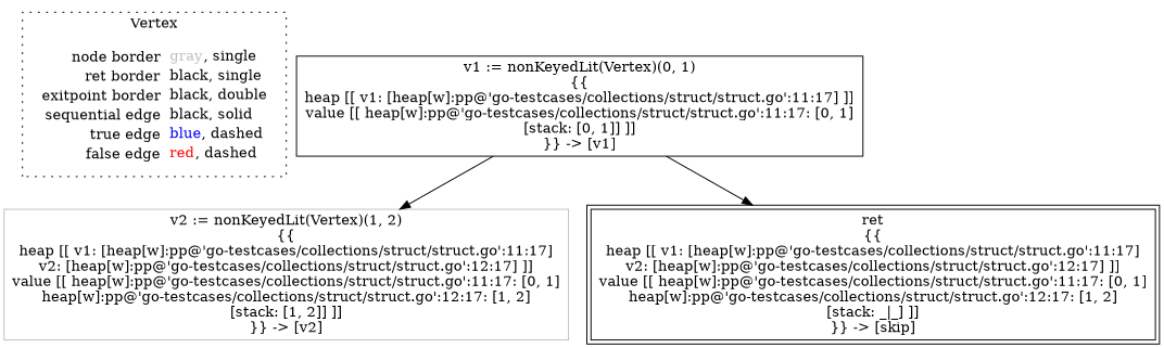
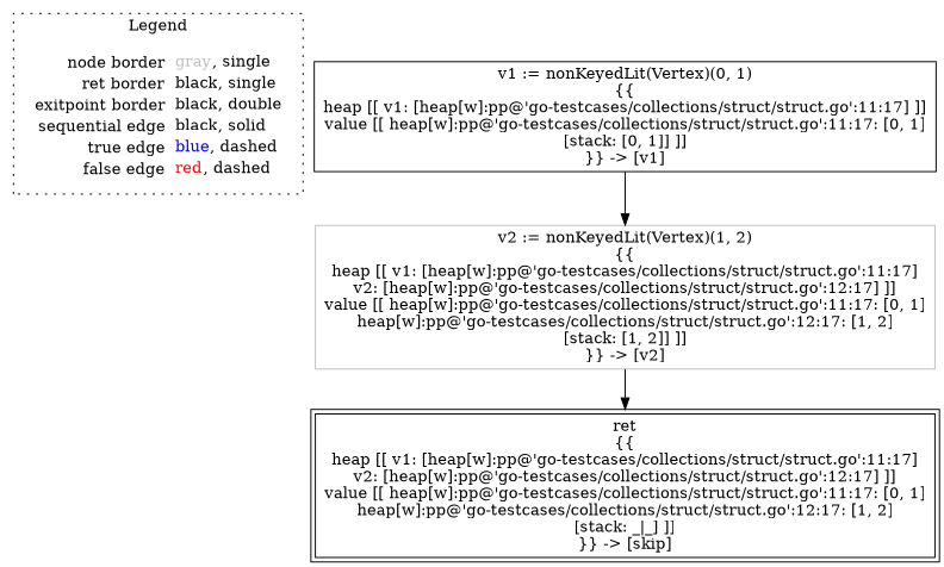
  digraph {
    node [shape=rect color=black]
    edge [color=black]
    n1 [label=<<table border="0" cellpadding="2" cellspacing="0" cellborder="0"><tr><td align="right">node border&nbsp;</td><td align="left"><font color="gray">gray</font>, single</td></tr><tr><td align="right">ret border&nbsp;</td><td align="left"><font color="black">black</font>, single</td></tr><tr><td align="right">exitpoint border&nbsp;</td><td align="left"><font color="black">black</font>, double</td></tr><tr><td align="right">sequential edge&nbsp;</td><td align="left"><font color="black">black</font>, solid</td></tr><tr><td align="right">true edge&nbsp;</td><td align="left"><font color="blue">blue</font>, dashed</td></tr><tr><td align="right">false edge&nbsp;</td><td align="left"><font color="red">red</font>, dashed</td></tr></table>> shape=plaintext color=""]
    n2 [label=<v1 := nonKeyedLit(Vertex)(0, 1)<BR/>{{<BR/>heap [[ v1: [heap[w]:pp@'go-testcases/collections/struct/struct.go':11:17] ]]<BR/>value [[ heap[w]:pp@'go-testcases/collections/struct/struct.go':11:17: [0, 1]<BR/>[stack: [0, 1]] ]]<BR/>}} -&gt; [v1]>]
    n3 [color=gray label=<v2 := nonKeyedLit(Vertex)(1, 2)<BR/>{{<BR/>heap [[ v1: [heap[w]:pp@'go-testcases/collections/struct/struct.go':11:17]<BR/>v2: [heap[w]:pp@'go-testcases/collections/struct/struct.go':12:17] ]]<BR/>value [[ heap[w]:pp@'go-testcases/collections/struct/struct.go':11:17: [0, 1]<BR/>heap[w]:pp@'go-testcases/collections/struct/struct.go':12:17: [1, 2]<BR/>[stack: [1, 2]] ]]<BR/>}} -&gt; [v2]>]
    n4 [label=<ret<BR/>{{<BR/>heap [[ v1: [heap[w]:pp@'go-testcases/collections/struct/struct.go':11:17]<BR/>v2: [heap[w]:pp@'go-testcases/collections/struct/struct.go':12:17] ]]<BR/>value [[ heap[w]:pp@'go-testcases/collections/struct/struct.go':11:17: [0, 1]<BR/>heap[w]:pp@'go-testcases/collections/struct/struct.go':12:17: [1, 2]<BR/>[stack: _|_] ]]<BR/>}} -&gt; [skip]> peripheries=2]
    subgraph cluster_1 {
-     label=Vertex
+     label=Legend
      style=dotted
      n1
    }
    n2 -> n3
-   n2 -> n4
+   n3 -> n4
  }
